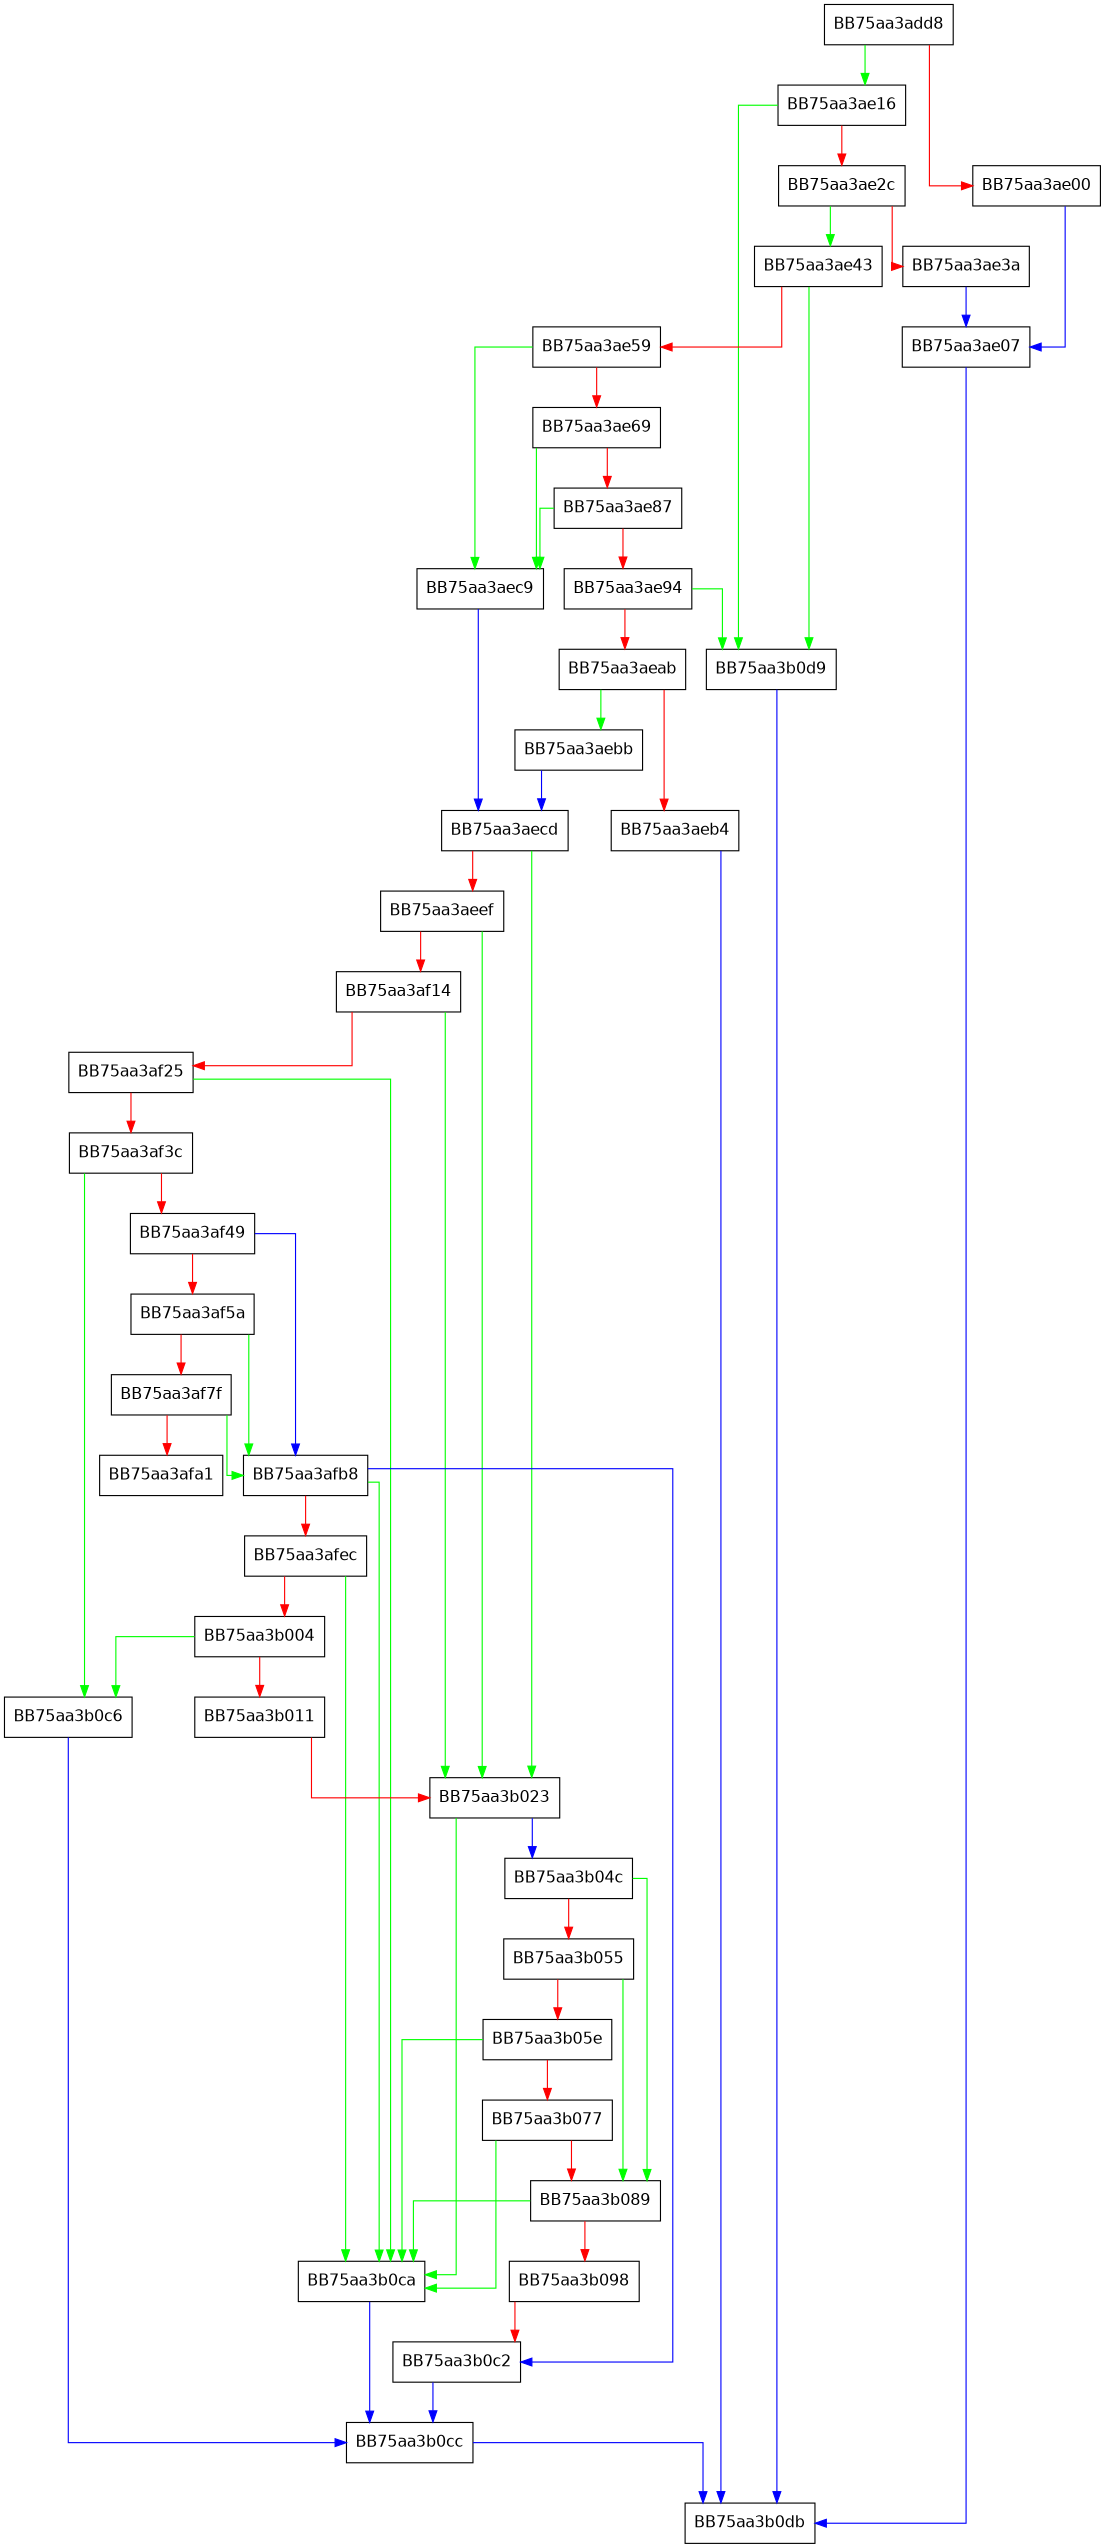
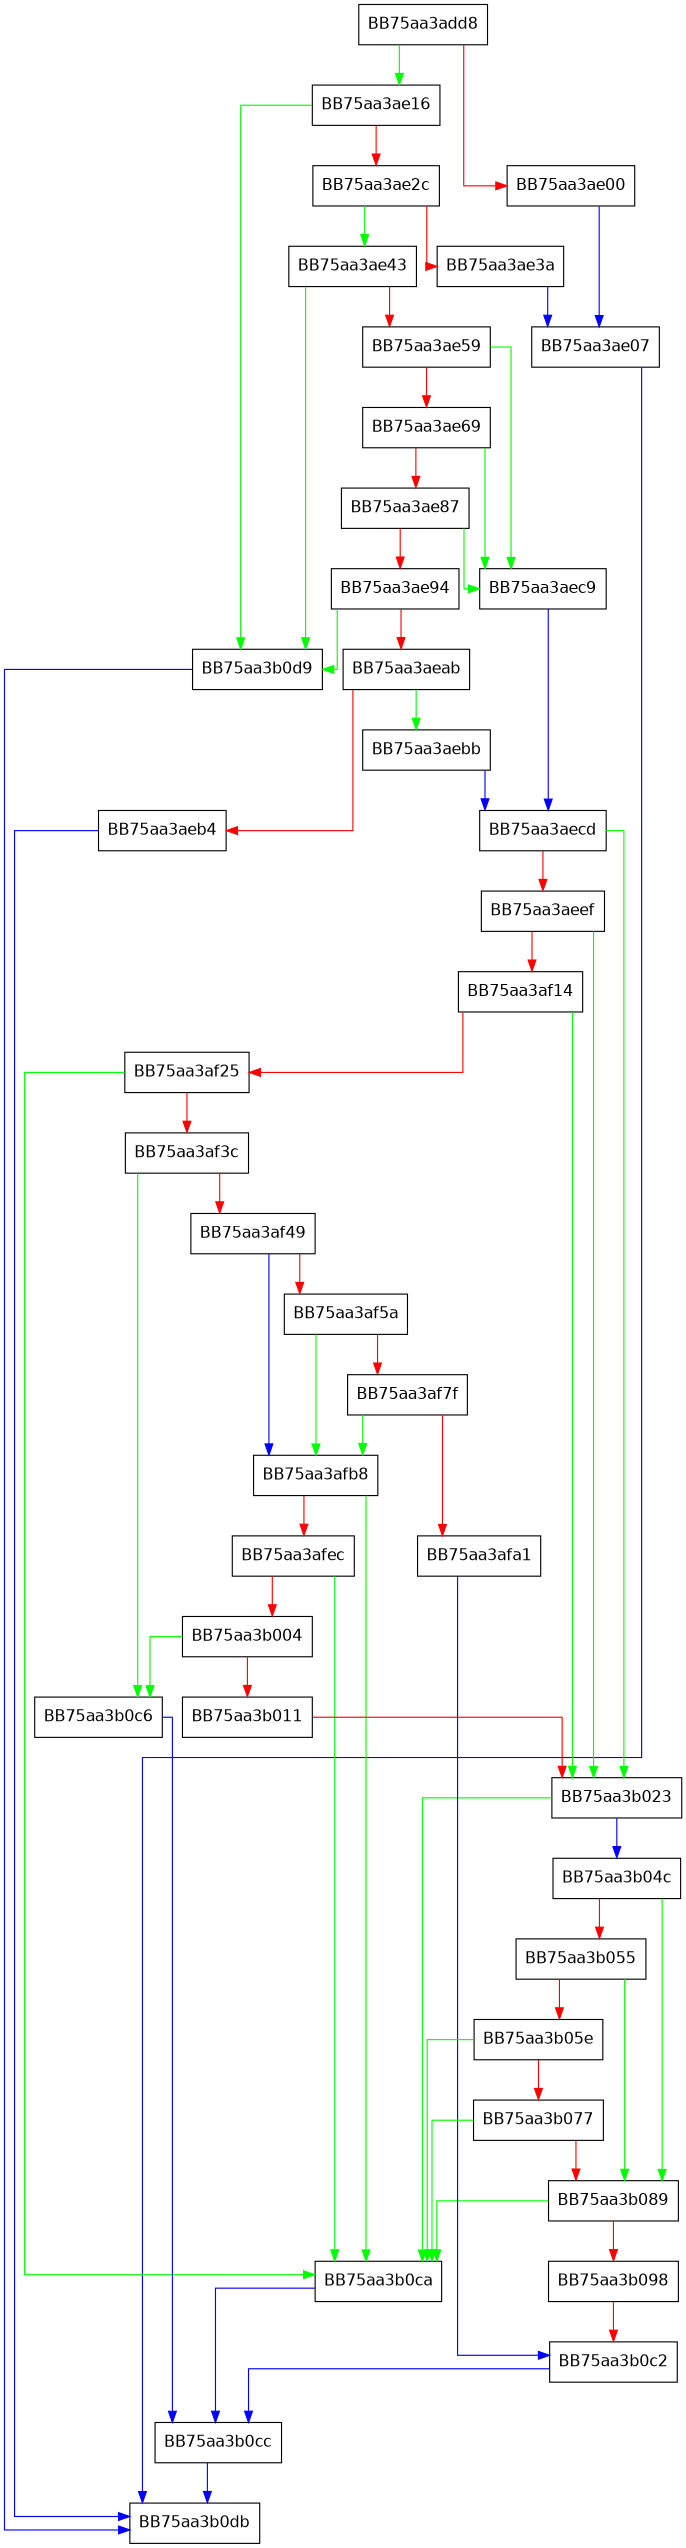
  digraph {
    fontname="DejaVu Sans"
    splines=ortho
    node [fontname="DejaVu Sans" shape=box]
    edge [color=red fontname="DejaVu Sans"]
    BB75aa3add8
    BB75aa3ae16
    BB75aa3ae00
    BB75aa3b0d9
    BB75aa3ae2c
    BB75aa3ae07
    BB75aa3b0db
    BB75aa3ae43
    BB75aa3ae3a
    BB75aa3ae59
    BB75aa3aec9
    BB75aa3ae69
    BB75aa3aecd
    BB75aa3ae87
    BB75aa3b023
    BB75aa3aeef
    BB75aa3ae94
    BB75aa3aeab
    BB75aa3aebb
    BB75aa3aeb4
    BB75aa3b0ca
    BB75aa3b04c
    BB75aa3af14
    BB75aa3b0cc
    BB75aa3b089
    BB75aa3b055
    BB75aa3af25
    BB75aa3af3c
    BB75aa3b0c6
    BB75aa3af49
    BB75aa3afb8
    BB75aa3af5a
    BB75aa3afec
    BB75aa3af7f
    BB75aa3b004
    BB75aa3afa1
    BB75aa3b0c2
    BB75aa3b011
    BB75aa3b098
    BB75aa3b05e
    BB75aa3b077
    BB75aa3add8 -> BB75aa3ae16 [color=green]
    BB75aa3add8 -> BB75aa3ae00
    BB75aa3ae16 -> BB75aa3b0d9 [color=green]
    BB75aa3ae16 -> BB75aa3ae2c
    BB75aa3ae00 -> BB75aa3ae07 [color=blue]
    BB75aa3b0d9 -> BB75aa3b0db [color=blue]
    BB75aa3ae2c -> BB75aa3ae43 [color=green]
    BB75aa3ae2c -> BB75aa3ae3a
    BB75aa3ae07 -> BB75aa3b0db [color=blue]
    BB75aa3ae43 -> BB75aa3b0d9 [color=green]
    BB75aa3ae43 -> BB75aa3ae59
    BB75aa3ae3a -> BB75aa3ae07 [color=blue]
    BB75aa3ae59 -> BB75aa3aec9 [color=green]
    BB75aa3ae59 -> BB75aa3ae69
    BB75aa3aec9 -> BB75aa3aecd [color=blue]
    BB75aa3ae69 -> BB75aa3aec9 [color=green]
    BB75aa3ae69 -> BB75aa3ae87
    BB75aa3aecd -> BB75aa3b023 [color=green]
    BB75aa3aecd -> BB75aa3aeef
    BB75aa3ae87 -> BB75aa3aec9 [color=green]
    BB75aa3ae87 -> BB75aa3ae94
    BB75aa3b023 -> BB75aa3b0ca [color=green]
    BB75aa3b023 -> BB75aa3b04c [color=blue]
    BB75aa3aeef -> BB75aa3b023 [color=green]
    BB75aa3aeef -> BB75aa3af14
    BB75aa3ae94 -> BB75aa3b0d9 [color=green]
    BB75aa3ae94 -> BB75aa3aeab
    BB75aa3aeab -> BB75aa3aebb [color=green]
    BB75aa3aeab -> BB75aa3aeb4
    BB75aa3aebb -> BB75aa3aecd [color=blue]
    BB75aa3aeb4 -> BB75aa3b0db [color=blue]
    BB75aa3b0ca -> BB75aa3b0cc [color=blue]
    BB75aa3b04c -> BB75aa3b089 [color=green]
    BB75aa3b04c -> BB75aa3b055
    BB75aa3af14 -> BB75aa3b023 [color=green]
    BB75aa3af14 -> BB75aa3af25
    BB75aa3b0cc -> BB75aa3b0db [color=blue]
    BB75aa3b089 -> BB75aa3b0ca [color=green]
    BB75aa3b089 -> BB75aa3b098
    BB75aa3b055 -> BB75aa3b089 [color=green]
    BB75aa3b055 -> BB75aa3b05e
    BB75aa3af25 -> BB75aa3b0ca [color=green]
    BB75aa3af25 -> BB75aa3af3c
    BB75aa3af3c -> BB75aa3b0c6 [color=green]
    BB75aa3af3c -> BB75aa3af49
    BB75aa3b0c6 -> BB75aa3b0cc [color=blue]
    BB75aa3af49 -> BB75aa3afb8 [color=blue]
    BB75aa3af49 -> BB75aa3af5a
    BB75aa3afb8 -> BB75aa3b0ca [color=green]
    BB75aa3afb8 -> BB75aa3afec
    BB75aa3af5a -> BB75aa3afb8 [color=green]
    BB75aa3af5a -> BB75aa3af7f
    BB75aa3afec -> BB75aa3b0ca [color=green]
    BB75aa3afec -> BB75aa3b004
    BB75aa3af7f -> BB75aa3afb8 [color=green]
    BB75aa3af7f -> BB75aa3afa1
    BB75aa3b004 -> BB75aa3b0c6 [color=green]
    BB75aa3b004 -> BB75aa3b011
-   BB75aa3afb8 -> BB75aa3b0c2 [color=blue]
+   BB75aa3afa1 -> BB75aa3b0c2 [color=blue]
    BB75aa3b0c2 -> BB75aa3b0cc [color=blue]
    BB75aa3b011 -> BB75aa3b023
    BB75aa3b098 -> BB75aa3b0c2
    BB75aa3b05e -> BB75aa3b0ca [color=green]
    BB75aa3b05e -> BB75aa3b077
    BB75aa3b077 -> BB75aa3b0ca [color=green]
    BB75aa3b077 -> BB75aa3b089
  }
